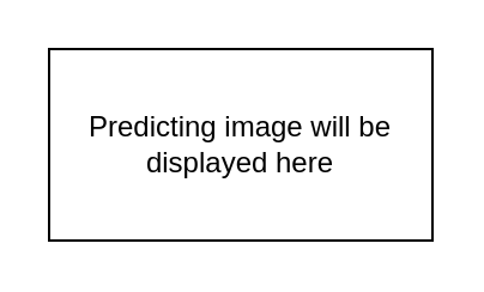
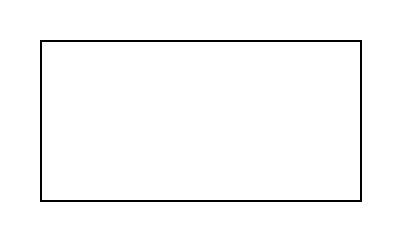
  <mxCell id="0" />
  <mxCell id="1" parent="0" />
- <mxCell id="2" value="Predicting image will be displayed here" style="text;html=1;strokeColor=none;fillColor=none;align=center;verticalAlign=middle;whiteSpace=wrap;rounded=0;" vertex="1" parent="1"><mxGeometry x="35" y="50" width="130" height="20" as="geometry" /></mxCell>
  <mxCell id="3" value="" style="rounded=0;whiteSpace=wrap;html=1;fillColor=none;" vertex="1" parent="1"><mxGeometry x="20" y="20" width="160" height="80" as="geometry" /></mxCell>
